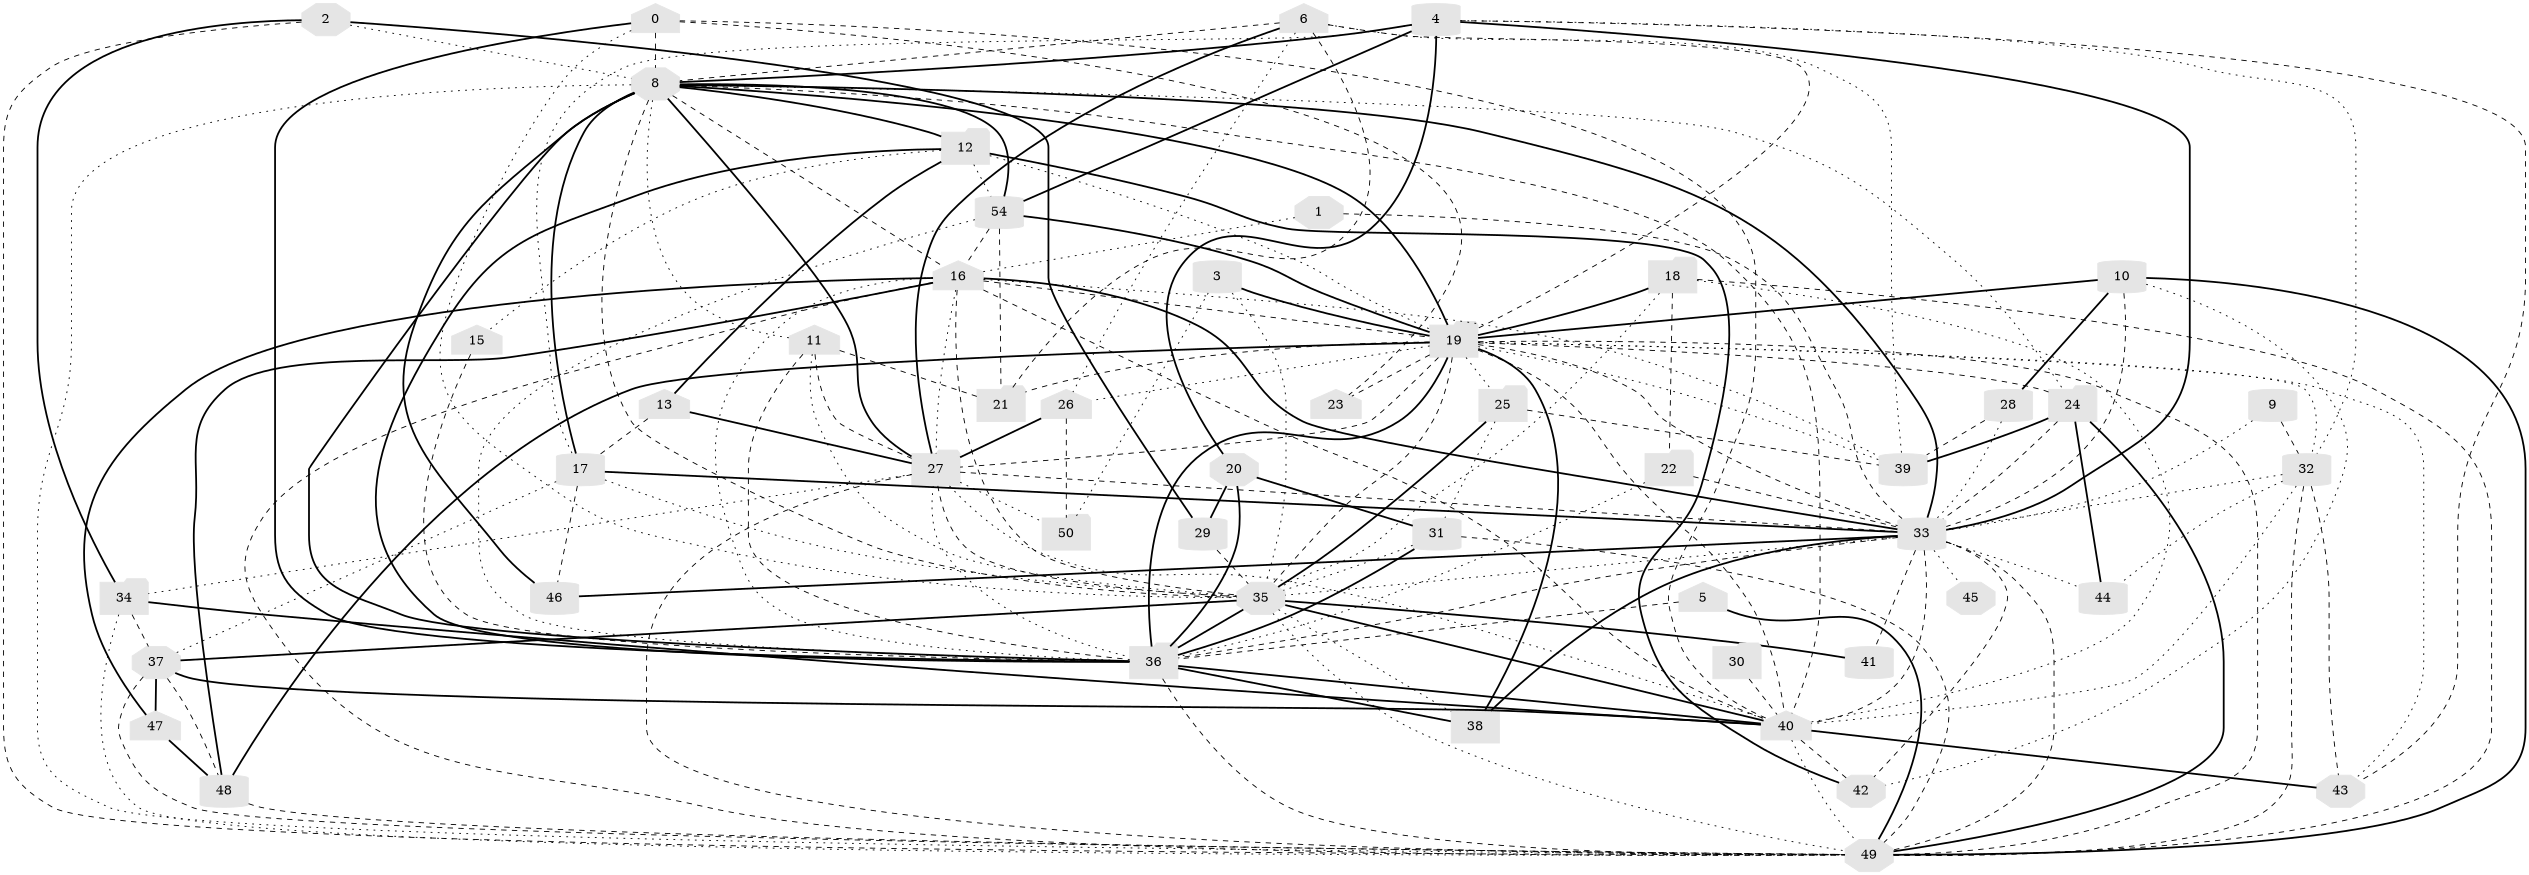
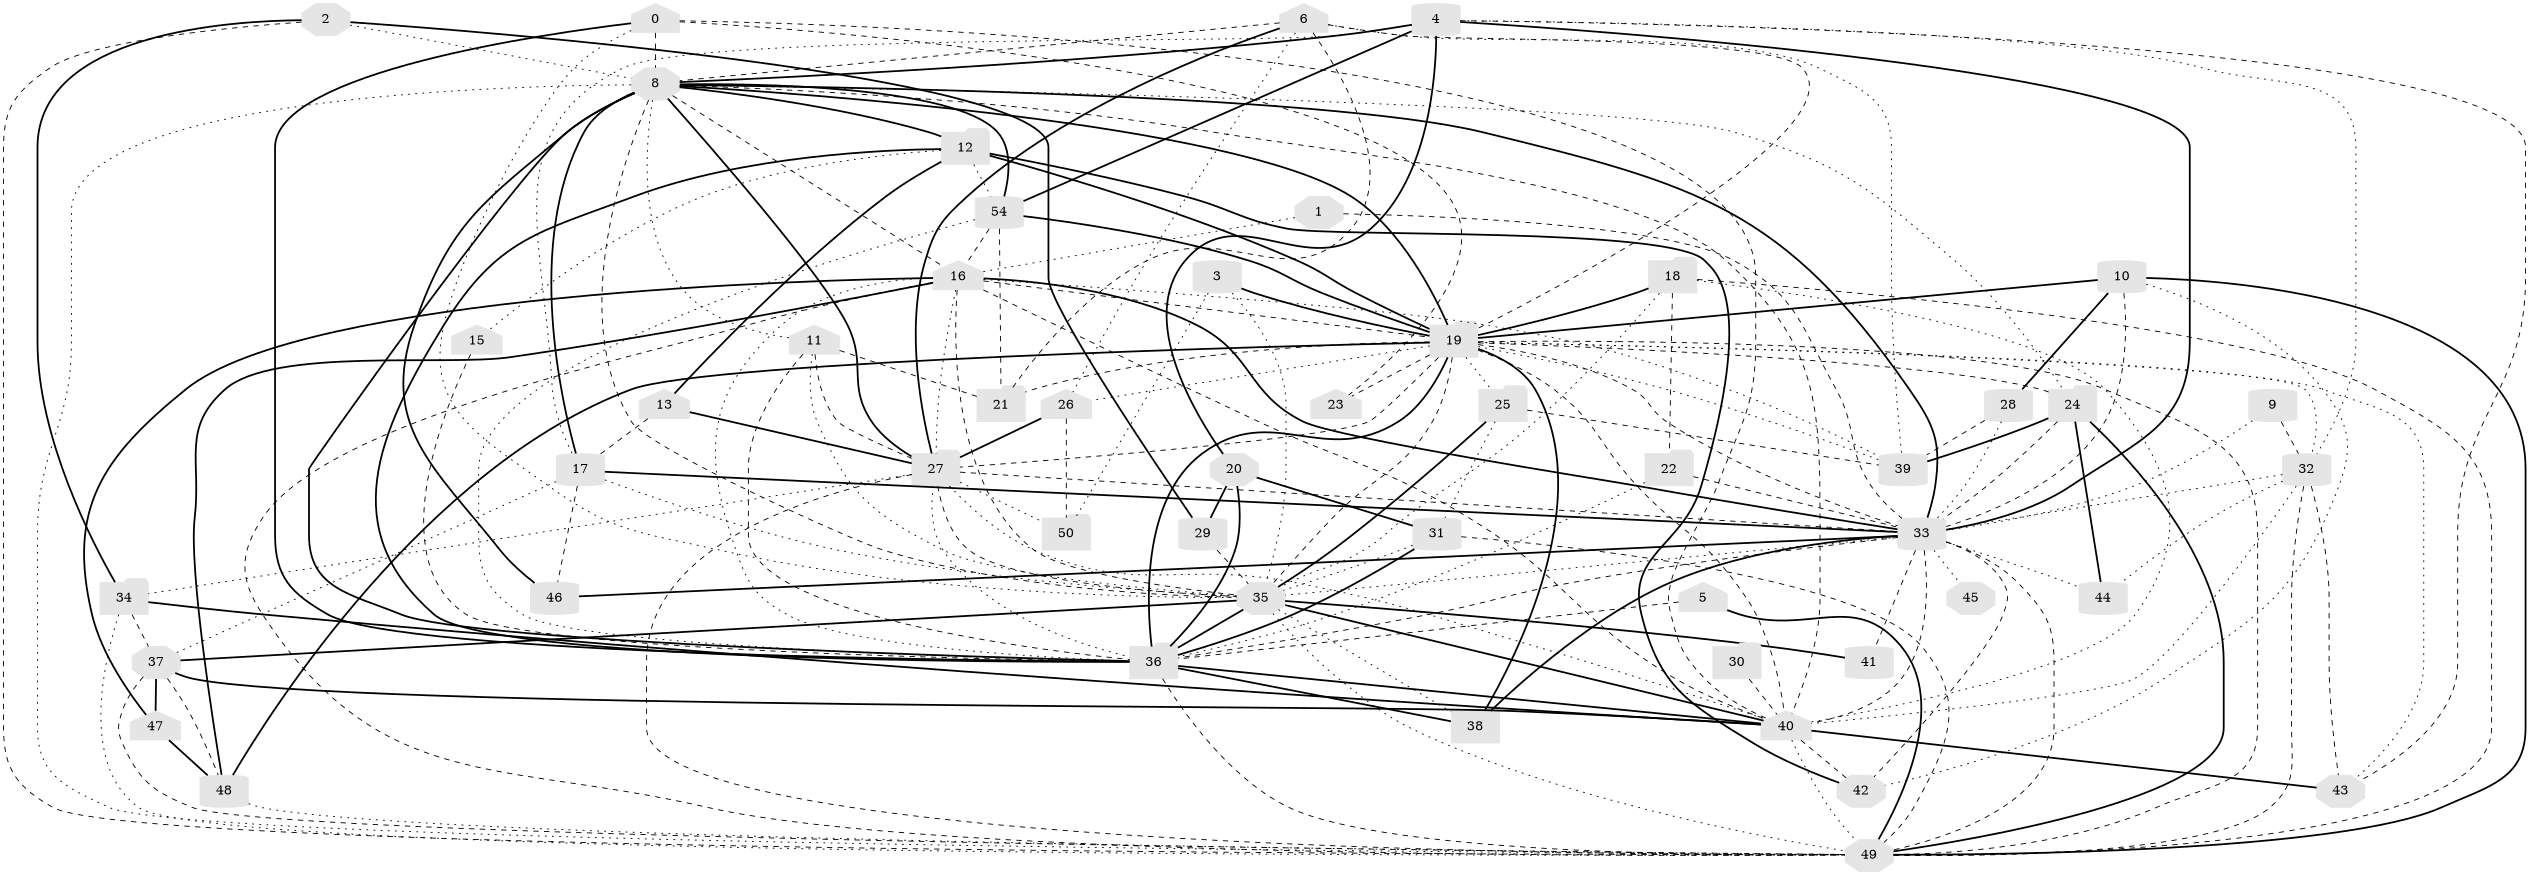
  graph {
    node [color=gray90 shape=cylinder style=filled]
    edge [style=dashed weight=1.0]
    1 [shape=octagon]
    16 [shape=house]
    33
    49 [shape=octagon]
    19 [shape=folder]
    35 [shape=octagon]
    36 [shape=folder]
    27 [shape=folder]
    39
    40 [shape=house]
    47 [shape=house]
    48
    46
    42 [shape=octagon]
    38 [shape=folder]
    44
    41
    45 [shape=octagon]
    2 [shape=octagon]
    8 [shape=octagon]
    29
    34 [shape=folder]
    n23 [label=54]
    17
    11 [shape=house]
    12 [shape=folder]
    24 [shape=folder]
    37 [shape=octagon]
    3
    50 [shape=folder]
    32
    43 [shape=octagon]
    21 [shape=folder]
    26 [shape=house]
    23 [shape=house]
    25 [shape=folder]
    4
    20 [shape=octagon]
    31
    5 [shape=house]
    6 [shape=house]
    n42 [label=0 shape=house]
    13 [shape=house]
    15 [shape=house]
    9
    10
    28
    18 [shape=folder]
    22 [shape=folder]
    30 [shape=folder]
    1 -- 16 [style=dotted]
    1 -- 33
    16 -- 33 [style=bold]
    16 -- 49
    16 -- 19 [weight=3.0]
    16 -- 35
    16 -- 36 [style=dotted weight=2.0]
    16 -- 27 [style=dotted]
    16 -- 39 [style=dotted]
    16 -- 40
    16 -- 47 [style=bold]
    16 -- 48 [style=bold]
    33 -- 49
    33 -- 35 [style=dotted]
    33 -- 36
    33 -- 40 [weight=2.0]
    33 -- 46 [style=bold]
    33 -- 42
    33 -- 38 [style=bold]
    33 -- 44 [style=dotted]
    33 -- 41
    33 -- 45 [style=dotted]
    19 -- 33 [weight=3.0]
    19 -- 49 [weight=4.0]
    19 -- 35 [weight=2.0]
    19 -- 36 [style=bold weight=3.0]
    19 -- 27 [weight=2.0]
    19 -- 39 [style=dotted]
    19 -- 40 [weight=2.0]
    19 -- 48 [style=bold]
    19 -- 38 [style=bold]
    19 -- 24
    19 -- 32 [style=dotted]
    19 -- 43 [style=dotted]
    19 -- 21
    19 -- 26 [style=dotted]
    19 -- 23
    19 -- 25 [style=dotted]
    35 -- 49 [style=dotted weight=2.0]
    35 -- 36 [style=bold weight=2.0]
    35 -- 40 [style=bold]
    35 -- 38 [style=dotted]
    35 -- 41 [style=bold]
    35 -- 37 [style=bold weight=2.0]
    36 -- 49
    36 -- 40 [style=bold]
    36 -- 38 [style=bold]
    27 -- 33
    27 -- 49
    27 -- 35 [weight=2.0]
    27 -- 36 [style=dotted]
    27 -- 40 [style=dotted]
    27 -- 34 [style=dotted]
    27 -- 50 [style=dotted]
    40 -- 49 [style=dotted]
    40 -- 42
    40 -- 43 [style=bold]
    47 -- 48 [style=bold]
-   48 -- 49
+   48 -- 49 [style=dotted]
    2 -- 49
    2 -- 8 [style=dotted]
    2 -- 29 [style=bold]
    2 -- 34 [style=bold]
    8 -- 16
    8 -- 33 [style=bold weight=2.0]
    8 -- 49 [style=dotted]
    8 -- 19 [style=bold weight=2.0]
    8 -- 35 [weight=3.0]
    8 -- 36 [style=bold weight=3.0]
    8 -- 27 [style=bold]
    8 -- 40
    8 -- 46 [style=bold weight=2.0]
    8 -- n23 [style=bold]
    8 -- 17 [style=bold]
    8 -- 11 [style=dotted]
    8 -- 12 [style=bold]
    8 -- 24 [style=dotted]
    29 -- 35 [weight=2.0]
    34 -- 49 [style=dotted]
    34 -- 40 [style=bold]
    34 -- 37
    n23 -- 16
    n23 -- 19 [style=bold]
    n23 -- 36 [style=dotted]
    n23 -- 21
    17 -- 33 [style=bold]
    17 -- 35 [style=dotted]
    17 -- 46
    17 -- 37 [style=dotted]
    11 -- 35 [style=dotted]
    11 -- 36
    11 -- 27
    11 -- 21
-   12 -- 19 [style=dotted weight=2.0]
+   12 -- 19 [style=bold weight=2.0]
    12 -- 36 [style=bold]
    12 -- 42 [style=bold]
    12 -- n23 [style=dotted]
    12 -- 13 [style=bold]
    12 -- 15 [style=dotted]
    24 -- 33
    24 -- 49 [style=bold]
    24 -- 39 [style=bold]
    24 -- 44 [style=bold]
    37 -- 49
    37 -- 40 [style=bold]
    37 -- 47 [style=bold]
    37 -- 48
    3 -- 19 [style=bold]
    3 -- 35 [style=dotted]
    3 -- 50 [style=dotted]
    32 -- 33 [style=dotted]
    32 -- 49
    32 -- 40 [style=dotted]
    32 -- 44 [style=dotted]
    32 -- 43 [weight=2.0]
    26 -- 27 [style=bold]
    26 -- 50
    25 -- 35 [style=bold]
    25 -- 39
    25 -- 31 [style=dotted]
    4 -- 33 [style=bold]
    4 -- 8 [style=bold]
    4 -- n23 [style=bold]
    4 -- 17 [style=dotted]
    4 -- 32 [style=dotted]
    4 -- 43
    4 -- 20 [style=bold]
    20 -- 36 [style=bold]
    20 -- 29 [style=bold]
    20 -- 31 [style=bold]
    31 -- 49
    31 -- 35 [style=dotted]
    31 -- 36 [style=bold]
    5 -- 49 [style=bold]
    5 -- 36
    6 -- 19
    6 -- 27 [style=bold]
    6 -- 39 [style=dotted]
    6 -- 8
    6 -- 21
    6 -- 26 [style=dotted]
    n42 -- 35 [style=dotted]
    n42 -- 36 [style=bold]
    n42 -- 40
    n42 -- 8
    n42 -- 23
    13 -- 27 [style=bold]
    13 -- 17
    15 -- 36
    9 -- 33 [style=dotted weight=2.0]
    9 -- 32
    10 -- 33
    10 -- 49 [style=bold]
    10 -- 19 [style=bold]
    10 -- 42 [style=dotted]
    10 -- 28 [style=bold]
    28 -- 33 [style=dotted]
    28 -- 39
    18 -- 49
    18 -- 19 [style=bold]
    18 -- 35 [style=dotted]
    18 -- 40 [style=dotted]
    18 -- 22
    22 -- 33
    22 -- 36 [style=dotted]
    30 -- 40
  }
